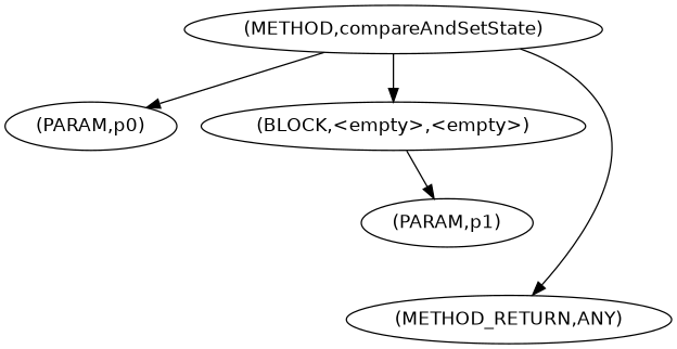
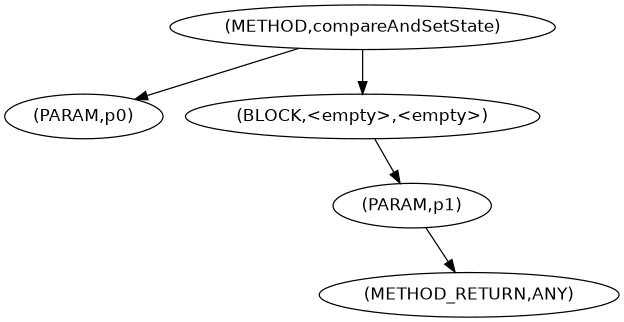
  digraph {
    fontname="DejaVu Sans"
    node [fontname="DejaVu Sans"]
    edge [fontname="DejaVu Sans"]
    n1 [label=<(METHOD,compareAndSetState)>]
    n2 [label=<(PARAM,p0)>]
    n3 [label=<(BLOCK,&lt;empty&gt;,&lt;empty&gt;)>]
    n4 [label=<(METHOD_RETURN,ANY)>]
    n5 [label=<(PARAM,p1)>]
    n1 -> n2
    n1 -> n3
-   n1 -> n4
+   n5 -> n4
    n3 -> n5
  }
